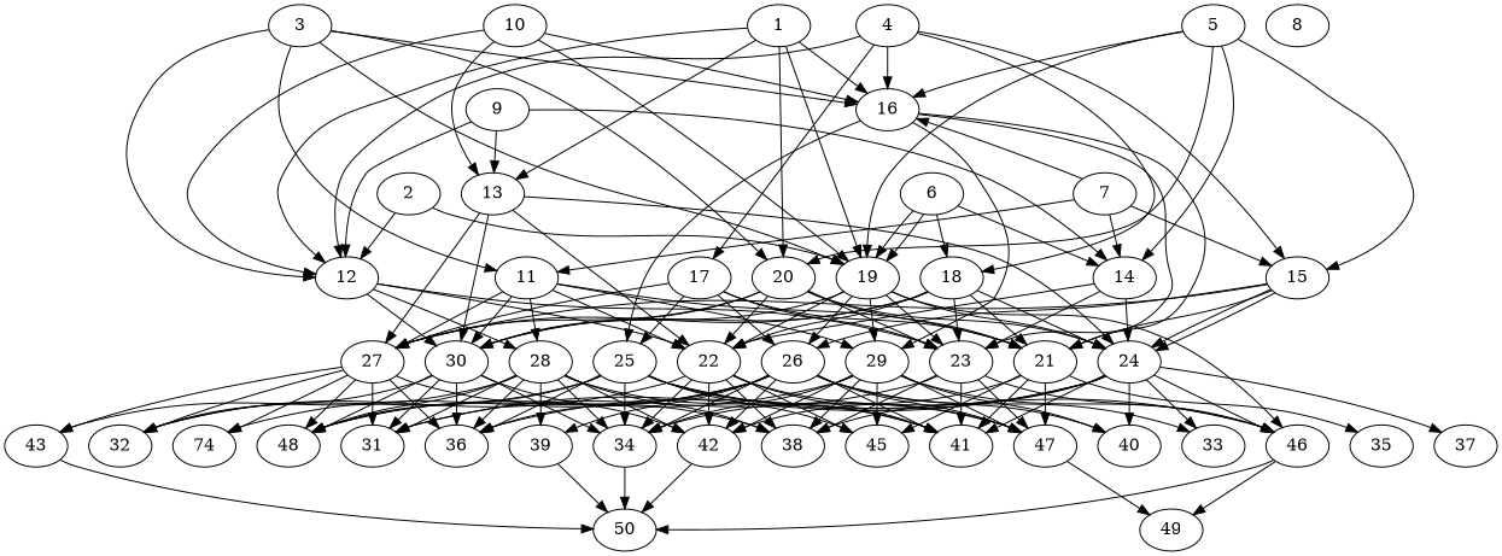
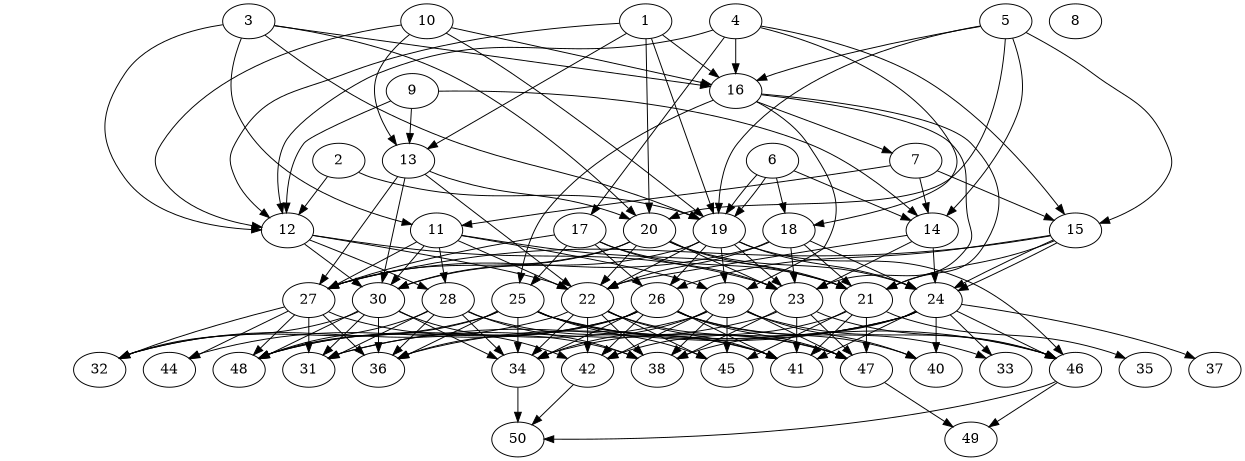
  digraph {
    node [alpha=0.09]
    1 [alpha=0.06 expect_size=32086016]
    12 [alpha=0.03 expect_size=39654400]
    13 [expect_size=21734400]
    16 [alpha=0.20 expect_size=7248896]
    19 [alpha=0.15 expect_size=49149952]
    20 [alpha=0.14 expect_size=25882624]
    22 [alpha=0.07 expect_size=30382080]
    28 [alpha=0.05 expect_size=25993216]
    30 [expect_size=50909184]
    23 [alpha=0.01 expect_size=37202944]
    27 [alpha=0.15 expect_size=17699840]
    24 [alpha=0.13 expect_size=10631168]
    21 [alpha=0.06 expect_size=46829568]
    29 [alpha=0.10 expect_size=16274432]
    25 [alpha=0.13 expect_size=30419968]
    26 [expect_size=18030592]
    46 [alpha=0.19 expect_size=27281408]
    41 [alpha=0.11 expect_size=7756800]
    42 [alpha=0.07 expect_size=46258176]
    45 [alpha=0.11 expect_size=49029120]
    47 [alpha=0.12 expect_size=46071808]
    32 [alpha=0.19 expect_size=50994176]
    34 [alpha=0.14 expect_size=22679552]
    38 [alpha=0.20 expect_size=46997504]
    31 [alpha=0.16 expect_size=37806080]
    36 [alpha=0.08 expect_size=36508672]
    48 [alpha=0.14 expect_size=45050880]
-   43 [alpha=0.17 expect_size=43153408]
-   39 [alpha=0.19 expect_size=12223488]
-   44 [expect_size=14935040 label=74]
+   44 [expect_size=14935040]
    40 [alpha=0.06 expect_size=34795520]
    33 [alpha=0.08 expect_size=20034560]
    37 [alpha=0.20 expect_size=10586112]
    35 [alpha=0.11 expect_size=6094848]
    2 [alpha=0.12 expect_size=29173760]
    3 [alpha=0.10 expect_size=35810304]
    11 [alpha=0.13 expect_size=26021888]
    4 [alpha=0.13 expect_size=46780416]
    15 [alpha=0.15 expect_size=28647424]
    17 [alpha=0.04 expect_size=39267328]
    18 [alpha=0.16 expect_size=25618432]
    5 [alpha=0.11 expect_size=24282112]
    14 [alpha=0.08 expect_size=45481984]
    6 [alpha=0.14 expect_size=43468800]
    7 [alpha=0.14 expect_size=29537280]
    8 [alpha=0.10 expect_size=13283328]
    9 [alpha=0.10 expect_size=39400448]
    10 [expect_size=39842816]
    50 [alpha=0.06 expect_size=41431040]
    49 [alpha=0.00 expect_size=44597248]
    1 -> 12
    1 -> 13
    1 -> 16
    1 -> 19
    1 -> 20
    12 -> 22
    12 -> 28
    12 -> 30
    12 -> 23
    13 -> 22
    13 -> 30
    13 -> 27
-   13 -> 24
+   13 -> 20
    16 -> 23
    16 -> 21
    16 -> 29
    16 -> 25
    19 -> 22
    19 -> 30
    19 -> 23
    19 -> 24
    19 -> 29
    19 -> 26
    19 -> 46
    20 -> 22
    20 -> 30
    20 -> 23
    20 -> 27
    20 -> 24
    20 -> 21
    22 -> 41
    22 -> 42
    22 -> 45
    22 -> 47
    22 -> 32
    22 -> 34
    22 -> 38
    28 -> 41
-   28 -> 42
    28 -> 34
    28 -> 38
    28 -> 31
    28 -> 36
    28 -> 48
-   28 -> 43
-   28 -> 39
    30 -> 42
    30 -> 32
    30 -> 34
    30 -> 31
    30 -> 36
    30 -> 48
    23 -> 46
    23 -> 41
    23 -> 47
    23 -> 38
    23 -> 31
    27 -> 32
    27 -> 38
    27 -> 31
    27 -> 36
    27 -> 48
-   27 -> 43
    27 -> 44
    24 -> 46
    24 -> 41
    24 -> 34
    24 -> 38
    24 -> 31
    24 -> 36
    24 -> 40
    24 -> 33
    24 -> 37
    21 -> 41
    21 -> 42
    21 -> 45
    21 -> 47
    21 -> 35
    29 -> 46
    29 -> 42
    29 -> 45
    29 -> 47
    29 -> 34
    29 -> 38
    29 -> 48
    29 -> 40
    25 -> 46
    25 -> 41
    25 -> 45
    25 -> 47
    25 -> 32
    25 -> 34
    25 -> 36
    25 -> 48
    26 -> 41
    26 -> 42
    26 -> 47
    26 -> 34
    26 -> 36
    26 -> 48
-   26 -> 39
    26 -> 44
    26 -> 40
    26 -> 33
    46 -> 50
    46 -> 49
    42 -> 50
    47 -> 49
    34 -> 50
-   43 -> 50
-   39 -> 50
    2 -> 12
    2 -> 19
    3 -> 12
    3 -> 16
    3 -> 19
    3 -> 20
    3 -> 11
    11 -> 22
    11 -> 28
    11 -> 30
    11 -> 27
    11 -> 21
    11 -> 29
    4 -> 12
    4 -> 16
    4 -> 15
    4 -> 17
    4 -> 18
    15 -> 27
    15 -> 24
    15 -> 24
    15 -> 21
    15 -> 26
    17 -> 23
    17 -> 27
    17 -> 21
    17 -> 25
    17 -> 26
    18 -> 22
-   18 -> 30
    18 -> 23
    18 -> 27
    18 -> 24
    18 -> 21
    5 -> 16
    5 -> 19
    5 -> 20
    5 -> 15
    5 -> 14
    14 -> 22
    14 -> 23
    14 -> 24
    6 -> 19
    6 -> 19
    6 -> 18
    6 -> 14
-   7 -> 16
+   16 -> 7
    7 -> 11
    7 -> 15
    7 -> 14
    9 -> 12
    9 -> 13
    9 -> 14
    10 -> 12
    10 -> 13
    10 -> 16
    10 -> 19
  }
